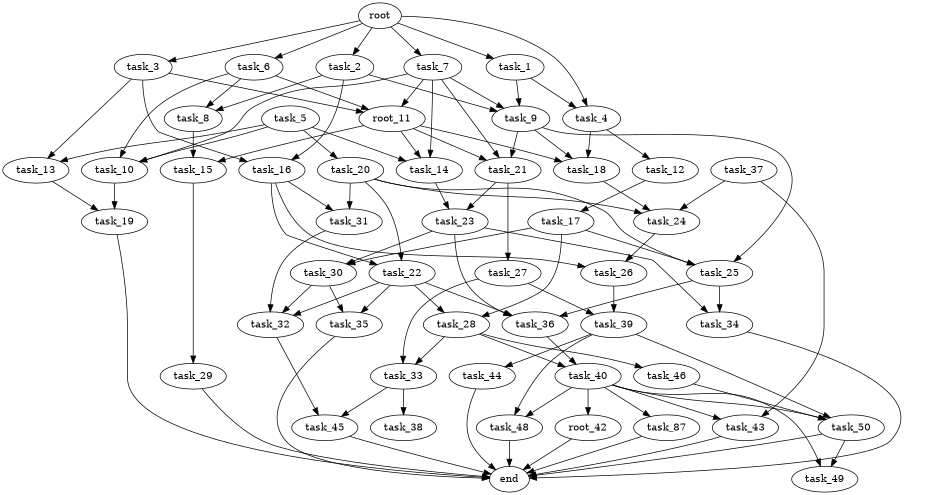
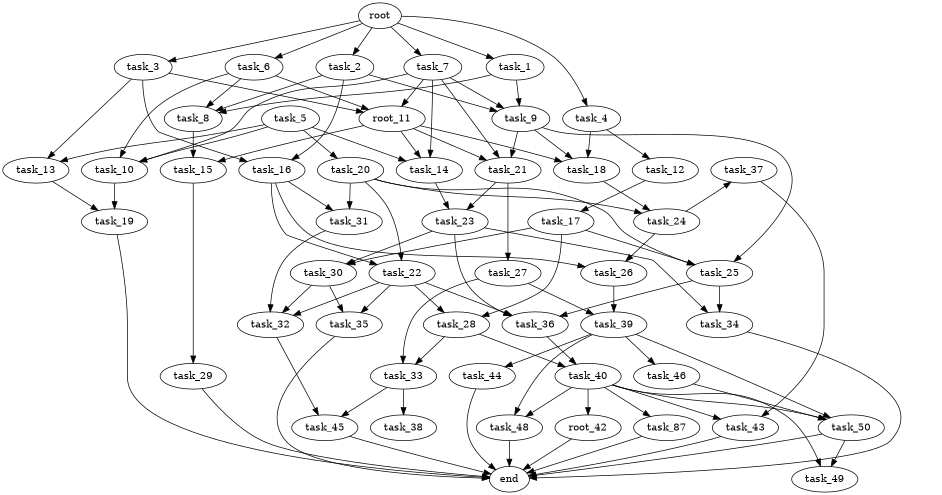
  digraph {
    task_27
    task_39
    task_33
    task_50
    task_48
    task_46
    task_44
    task_45
    task_38
    task_6
    task_10
    task_8
    n13 [label=root_11]
    task_19
    task_15
    task_14
    task_21
    task_18
    task_31
    task_32
    task_12
    task_17
    task_25
    task_28
    task_30
    task_24
    task_37
    task_26
    task_43
    task_2
    task_9
    task_16
    task_22
    n34 [label=root_42]
    end
    task_49
    task_23
    task_36
    task_34
    task_35
    task_40
    root
    task_7
    task_3
    task_4
    task_1
    task_5
    task_13
    task_20
    task_29
    n51 [label=task_87]
    task_27 -> task_39
    task_27 -> task_33
    task_39 -> task_50
    task_39 -> task_48
-   task_28 -> task_46
+   task_39 -> task_46
    task_39 -> task_44
    task_33 -> task_45
    task_33 -> task_38
    task_50 -> end
    task_50 -> task_49
    task_48 -> end
    task_46 -> task_50
    task_44 -> end
    task_45 -> end
    task_6 -> task_10
    task_6 -> task_8
    task_6 -> n13
    task_10 -> task_19
    task_8 -> task_15
    n13 -> task_15
    n13 -> task_14
    n13 -> task_21
    n13 -> task_18
    task_19 -> end
    task_15 -> task_29
    task_14 -> task_23
    task_21 -> task_27
    task_21 -> task_23
    task_18 -> task_24
    task_31 -> task_32
    task_32 -> task_45
    task_12 -> task_17
    task_17 -> task_25
    task_17 -> task_28
    task_17 -> task_30
    task_25 -> task_36
    task_25 -> task_34
    task_28 -> task_33
    task_28 -> task_40
    task_30 -> task_32
    task_30 -> task_35
-   task_37 -> task_24
+   task_24 -> task_37
    task_24 -> task_26
    task_37 -> task_43
    task_26 -> task_39
    task_43 -> end
    task_2 -> task_8
    task_2 -> task_9
    task_2 -> task_16
    task_9 -> task_21
    task_9 -> task_18
    task_9 -> task_25
    task_16 -> task_31
    task_16 -> task_26
    task_16 -> task_22
    task_22 -> task_32
    task_22 -> task_28
    task_22 -> task_36
    task_22 -> task_35
    n34 -> end
    task_23 -> task_30
    task_23 -> task_36
    task_23 -> task_34
    task_36 -> task_40
    task_34 -> end
    task_35 -> end
    task_40 -> task_50
    task_40 -> task_48
    task_40 -> task_43
    task_40 -> n34
    task_40 -> task_49
    task_40 -> n51
    root -> task_6
    root -> task_2
    root -> task_7
    root -> task_3
    root -> task_4
    root -> task_1
    task_7 -> task_10
    task_7 -> n13
    task_7 -> task_14
    task_7 -> task_21
    task_7 -> task_9
    task_3 -> n13
    task_3 -> task_16
    task_3 -> task_13
    task_4 -> task_18
    task_4 -> task_12
-   task_1 -> task_4
+   task_1 -> task_8
    task_1 -> task_9
    task_5 -> task_10
    task_5 -> task_14
    task_5 -> task_13
    task_5 -> task_20
    task_13 -> task_19
    task_20 -> task_31
    task_20 -> task_25
    task_20 -> task_24
    task_20 -> task_22
    task_29 -> end
    n51 -> end
  }
